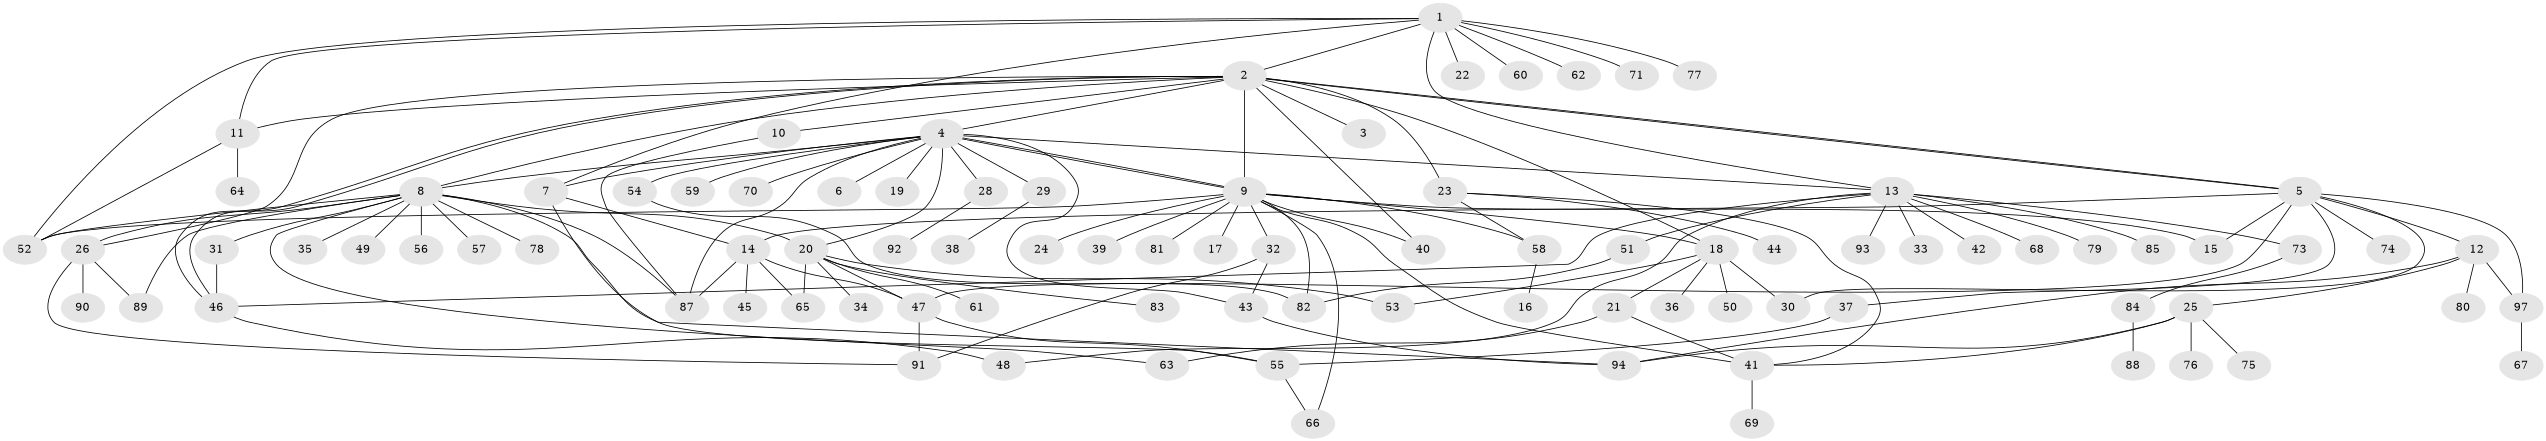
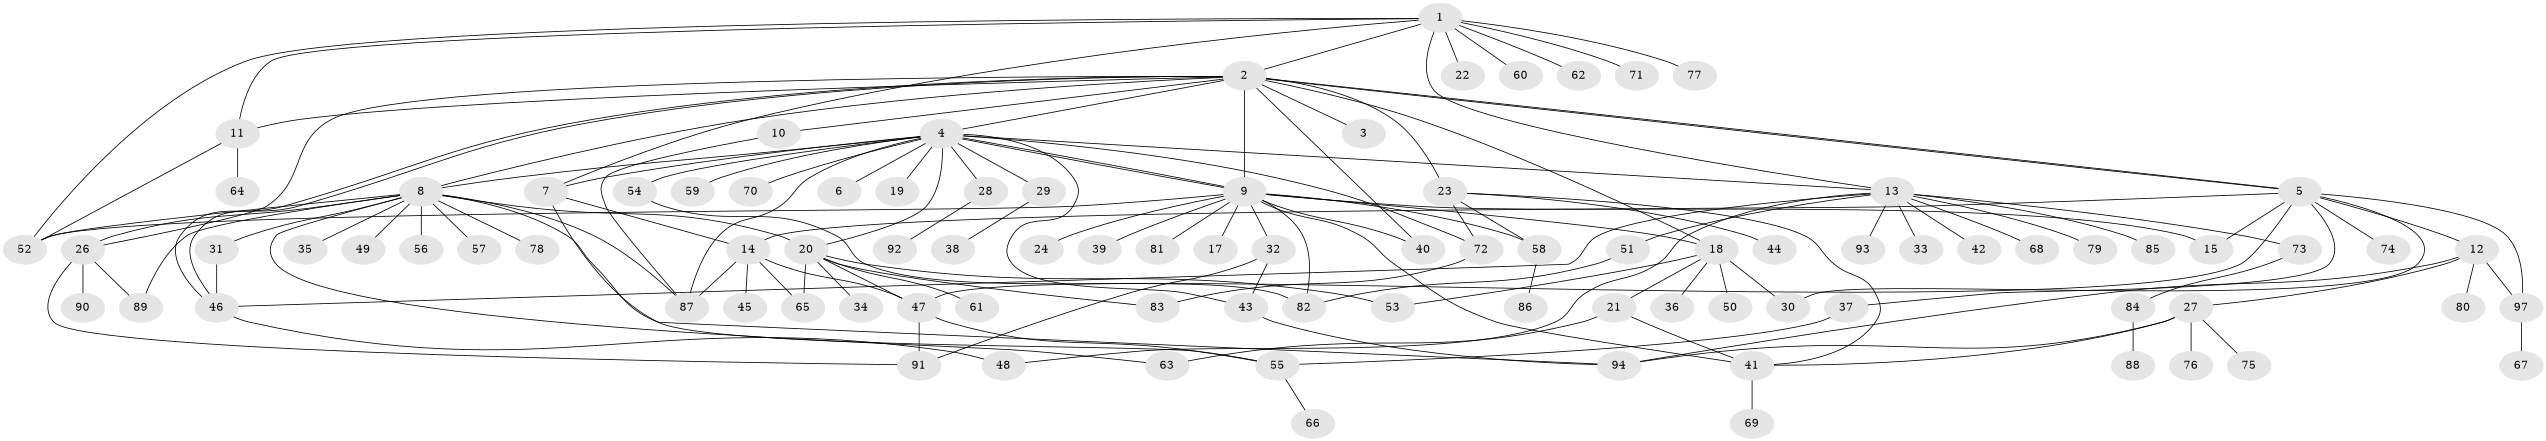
  graph {
    node [color=gray90 style=filled]
    1
    2
    7
    11
    13
    22
    52
    60
    62
    71
    77
    3
    4
    5
    8
    9
    10
    18
    23
    26
    40
    46
    14
    55
    64
    33
    42
    48
    51
    68
    73
    79
    85
    93
    6
    19
    20
    28
    29
    43
    54
    59
    70
+   72
    87
    12
    15
    n48 [label=97]
    30
    37
    47
    74
    31
    35
    49
    56
    57
    63
    78
    89
    94
    17
    24
    32
    39
    41
    58
    66
    81
    82
    21
    36
    50
    53
    44
    90
    91
    65
    34
    61
    83
    92
    38
-   25
+   25 [label=27]
    80
    45
    67
    69
-   86 [label=16]
+   86
    75
    76
    84
    88
    1 -- 2
    1 -- 7
    1 -- 11
    1 -- 13
    1 -- 22
    1 -- 52
    1 -- 60
    1 -- 62
    1 -- 71
    1 -- 77
    2 -- 11
    2 -- 3
    2 -- 4
    2 -- 5
    2 -- 5
    2 -- 8
    2 -- 9
    2 -- 10
    2 -- 18
    2 -- 23
    2 -- 26
    2 -- 40
    2 -- 46
    2 -- 46
    7 -- 14
    7 -- 55
    11 -- 52
    11 -- 64
    13 -- 46
    13 -- 33
    13 -- 42
    13 -- 48
    13 -- 51
    13 -- 68
    13 -- 73
    13 -- 79
    13 -- 85
    13 -- 93
    4 -- 7
    4 -- 13
    4 -- 8
    4 -- 9
    4 -- 9
    4 -- 6
    4 -- 19
    4 -- 20
    4 -- 28
    4 -- 29
    4 -- 43
    4 -- 54
    4 -- 59
    4 -- 70
+   4 -- 72
    4 -- 87
    5 -- 14
    5 -- 12
    5 -- 15
    5 -- n48
    5 -- 30
    5 -- 37
    5 -- 47
    5 -- 74
    8 -- 52
    8 -- 26
    8 -- 20
    8 -- 87
    8 -- 31
    8 -- 35
    8 -- 49
    8 -- 56
    8 -- 57
    8 -- 63
    8 -- 78
    8 -- 89
    8 -- 94
    9 -- 52
    9 -- 18
    9 -- 40
    9 -- 15
    9 -- 17
    9 -- 24
    9 -- 32
    9 -- 39
    9 -- 41
    9 -- 58
-   9 -- 66
    9 -- 81
    9 -- 82
    10 -- 87
    18 -- 30
    18 -- 21
    18 -- 36
    18 -- 50
    18 -- 53
+   23 -- 72
    23 -- 41
    23 -- 58
    23 -- 44
    26 -- 89
    26 -- 90
    26 -- 91
    46 -- 48
    14 -- 87
    14 -- 47
    14 -- 65
    14 -- 45
    55 -- 66
    51 -- 82
    73 -- 84
    20 -- 47
    20 -- 53
    20 -- 65
    20 -- 34
    20 -- 61
    20 -- 83
    28 -- 92
    29 -- 38
    43 -- 94
    54 -- 82
+   72 -- 83
    12 -- n48
    12 -- 94
    12 -- 25
    12 -- 80
    n48 -- 67
    37 -- 55
    47 -- 55
    47 -- 91
    31 -- 46
    32 -- 43
    32 -- 91
    41 -- 69
    58 -- 86
    21 -- 63
    21 -- 41
    25 -- 94
    25 -- 41
    25 -- 75
    25 -- 76
    84 -- 88
  }
